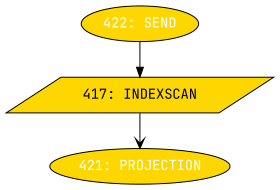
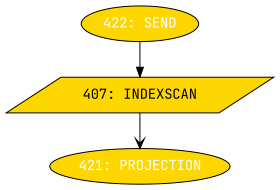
  digraph {
    fontname="JetBrains Mono"
    node [style=filled fillcolor=gold shape=ellipse fontname="JetBrains Mono" fontcolor=white]
    edge [fontname="JetBrains Mono"]
-   n1 [label="417: INDEXSCAN" shape=parallelogram fontcolor=""]
+   n1 [label="407: INDEXSCAN" shape=parallelogram fontcolor=""]
    n2 [label="421: PROJECTION"]
    n3 [label="422: SEND"]
    n1 -> n2 [arrowhead=vee]
    n3 -> n1 [arrowhead=normal]
  }
